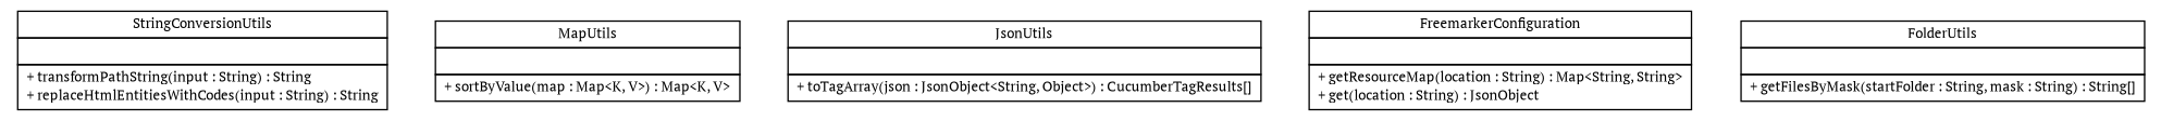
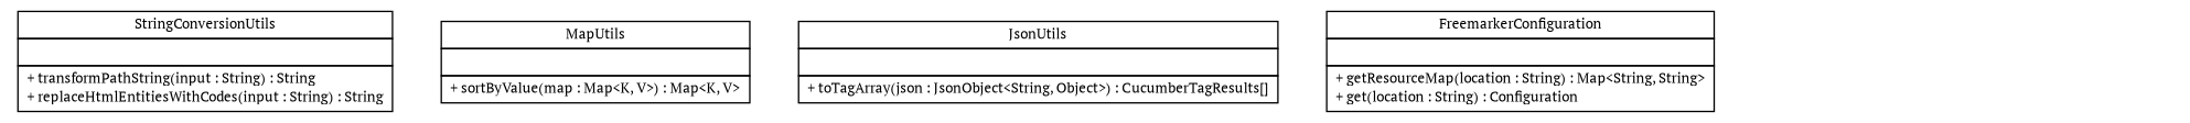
  digraph {
    nodesep=0.25
    ranksep=0.5
    fontname="PT Serif"
    node [fontcolor=black fontname="PT Serif" fontsize=10.0 shape=plaintext]
    n1 [label=<<table title="com.github.mkolisnyk.cucumber.reporting.utils.helpers.StringConversionUtils" border="0" cellborder="1" cellspacing="0" cellpadding="2" port="p" href="./StringConversionUtils.html"> 		<tr><td><table border="0" cellspacing="0" cellpadding="1"> <tr><td align="center" balign="center"> StringConversionUtils </td></tr> 		</table></td></tr> 		<tr><td><table border="0" cellspacing="0" cellpadding="1"> <tr><td align="left" balign="left">  </td></tr> 		</table></td></tr> 		<tr><td><table border="0" cellspacing="0" cellpadding="1"> <tr><td align="left" balign="left"> + transformPathString(input : String) : String </td></tr> <tr><td align="left" balign="left"> + replaceHtmlEntitiesWithCodes(input : String) : String </td></tr> 		</table></td></tr> 		</table>>]
    n2 [label=<<table title="com.github.mkolisnyk.cucumber.reporting.utils.helpers.MapUtils" border="0" cellborder="1" cellspacing="0" cellpadding="2" port="p" href="./MapUtils.html"> 		<tr><td><table border="0" cellspacing="0" cellpadding="1"> <tr><td align="center" balign="center"> MapUtils </td></tr> 		</table></td></tr> 		<tr><td><table border="0" cellspacing="0" cellpadding="1"> <tr><td align="left" balign="left">  </td></tr> 		</table></td></tr> 		<tr><td><table border="0" cellspacing="0" cellpadding="1"> <tr><td align="left" balign="left"> + sortByValue(map : Map&lt;K, V&gt;) : Map&lt;K, V&gt; </td></tr> 		</table></td></tr> 		</table>>]
    n3 [label=<<table title="com.github.mkolisnyk.cucumber.reporting.utils.helpers.JsonUtils" border="0" cellborder="1" cellspacing="0" cellpadding="2" port="p" href="./JsonUtils.html"> 		<tr><td><table border="0" cellspacing="0" cellpadding="1"> <tr><td align="center" balign="center"> JsonUtils </td></tr> 		</table></td></tr> 		<tr><td><table border="0" cellspacing="0" cellpadding="1"> <tr><td align="left" balign="left">  </td></tr> 		</table></td></tr> 		<tr><td><table border="0" cellspacing="0" cellpadding="1"> <tr><td align="left" balign="left"> + toTagArray(json : JsonObject&lt;String, Object&gt;) : CucumberTagResults[] </td></tr> 		</table></td></tr> 		</table>>]
-   n4 [label=<<table title="com.github.mkolisnyk.cucumber.reporting.utils.helpers.FreemarkerConfiguration" border="0" cellborder="1" cellspacing="0" cellpadding="2" port="p" href="./FreemarkerConfiguration.html"> 		<tr><td><table border="0" cellspacing="0" cellpadding="1"> <tr><td align="center" balign="center"> FreemarkerConfiguration </td></tr> 		</table></td></tr> 		<tr><td><table border="0" cellspacing="0" cellpadding="1"> <tr><td align="left" balign="left">  </td></tr> 		</table></td></tr> 		<tr><td><table border="0" cellspacing="0" cellpadding="1"> <tr><td align="left" balign="left"> + getResourceMap(location : String) : Map&lt;String, String&gt; </td></tr> <tr><td align="left" balign="left"> + get(location : String) : JsonObject </td></tr> 		</table></td></tr> 		</table>>]
-   n5 [label=<<table title="com.github.mkolisnyk.cucumber.reporting.utils.helpers.FolderUtils" border="0" cellborder="1" cellspacing="0" cellpadding="2" port="p" href="./FolderUtils.html"> 		<tr><td><table border="0" cellspacing="0" cellpadding="1"> <tr><td align="center" balign="center"> FolderUtils </td></tr> 		</table></td></tr> 		<tr><td><table border="0" cellspacing="0" cellpadding="1"> <tr><td align="left" balign="left">  </td></tr> 		</table></td></tr> 		<tr><td><table border="0" cellspacing="0" cellpadding="1"> <tr><td align="left" balign="left"> + getFilesByMask(startFolder : String, mask : String) : String[] </td></tr> 		</table></td></tr> 		</table>>]
+   n4 [label=<<table title="com.github.mkolisnyk.cucumber.reporting.utils.helpers.FreemarkerConfiguration" border="0" cellborder="1" cellspacing="0" cellpadding="2" port="p" href="./FreemarkerConfiguration.html"> 		<tr><td><table border="0" cellspacing="0" cellpadding="1"> <tr><td align="center" balign="center"> FreemarkerConfiguration </td></tr> 		</table></td></tr> 		<tr><td><table border="0" cellspacing="0" cellpadding="1"> <tr><td align="left" balign="left">  </td></tr> 		</table></td></tr> 		<tr><td><table border="0" cellspacing="0" cellpadding="1"> <tr><td align="left" balign="left"> + getResourceMap(location : String) : Map&lt;String, String&gt; </td></tr> <tr><td align="left" balign="left"> + get(location : String) : Configuration </td></tr> 		</table></td></tr> 		</table>>]
  }
